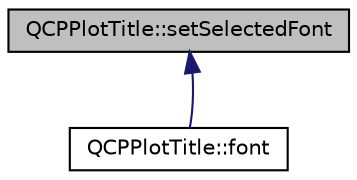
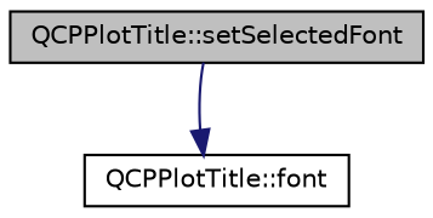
  digraph {
    rankdir=TB
    node [color=black fontname=Helvetica fontsize=10 shape=record style=filled]
    n1 [fillcolor=grey75 fontcolor=black height=0.2 label="QCPPlotTitle::setSelectedFont" width=0.4]
    n2 [fillcolor=white height=0.2 label="QCPPlotTitle::font" width=0.4]
-   n2 -> n1 [color=midnightblue fontname=Helvetica fontsize=10 labelfontname=Helvetica labelfontsize=10 style=solid]
+   n1 -> n2 [color=midnightblue fontname=Helvetica fontsize=10 labelfontname=Helvetica labelfontsize=10 style=solid]
  }
